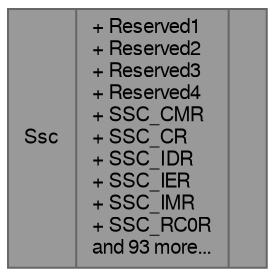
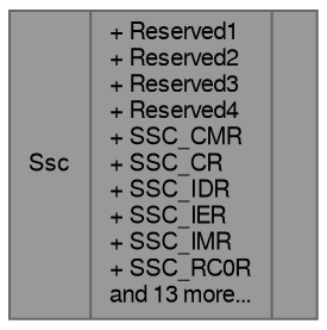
  digraph {
    rankdir=LR
-   n1 [color=gray40 fillcolor=grey60 fontcolor=black fontname=FreeSans fontsize=10 height=0.2 label="{Ssc\n|+ Reserved1\l+ Reserved2\l+ Reserved3\l+ Reserved4\l+ SSC_CMR\l+ SSC_CR\l+ SSC_IDR\l+ SSC_IER\l+ SSC_IMR\l+ SSC_RC0R\land 93 more...\l|}" shape=record style=filled width=0.4]
+   n1 [color=gray40 fillcolor=grey60 fontcolor=black fontname=FreeSans fontsize=10 height=0.2 label="{Ssc\n|+ Reserved1\l+ Reserved2\l+ Reserved3\l+ Reserved4\l+ SSC_CMR\l+ SSC_CR\l+ SSC_IDR\l+ SSC_IER\l+ SSC_IMR\l+ SSC_RC0R\land 13 more...\l|}" shape=record style=filled width=0.4]
  }
